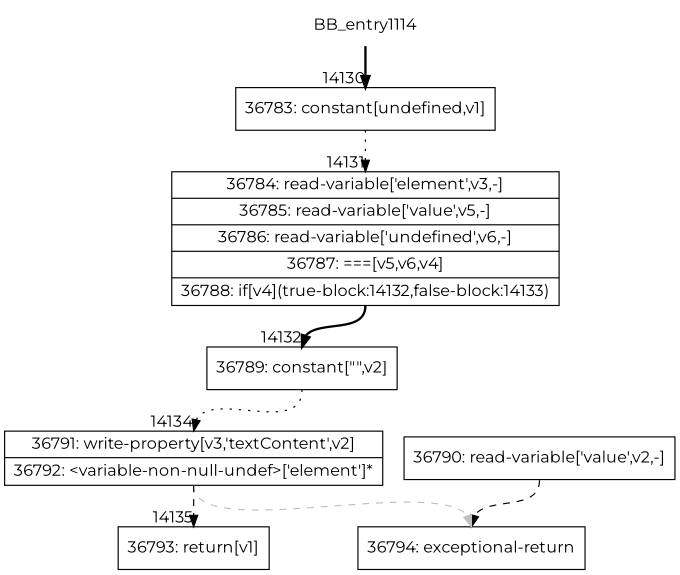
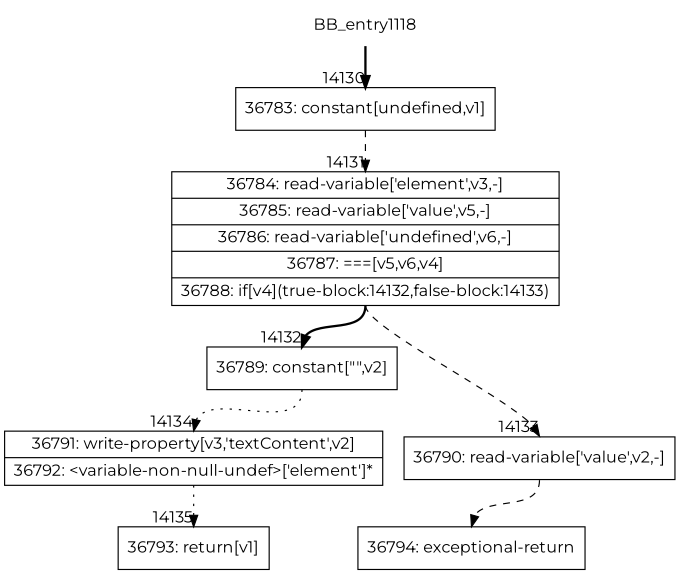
  digraph {
    fontname=Montserrat
    rankdir=TD
    node [fontname=Montserrat shape=record]
    edge [fontname=Montserrat headport=n style=dashed tailport=s]
-   BB_entry1114 [shape=none]
+   BB_entry1114 [shape=none label=BB_entry1118]
    n2 [label="{36783: constant[undefined,v1]}"]
    n3 [label="{36784: read-variable['element',v3,-]|36785: read-variable['value',v5,-]|36786: read-variable['undefined',v6,-]|36787: ===[v5,v6,v4]|36788: if[v4](true-block:14132,false-block:14133)}"]
    n4 [label="{36789: constant[\"\",v2]}"]
    n5 [label="{36790: read-variable['value',v2,-]}"]
    n6 [label="{36791: write-property[v3,'textContent',v2]|36792: \<variable-non-null-undef\>['element']*}"]
    n7 [label="{36794: exceptional-return}"]
    n8 [label="{36793: return[v1]}"]
    BB_entry1114 -> n2 [headlabel="    14130" style=bold]
-   n2 -> n3 [headlabel="      14131" style=dotted]
+   n2 -> n3 [headlabel="      14131"]
    n3 -> n4 [headlabel="      14132" style=bold]
+   n3 -> n5 [headlabel="      14133"]
    n4 -> n6 [headlabel="      14134" style=dotted]
    n5 -> n7 [color=black]
-   n6 -> n7 [color=gray]
-   n6 -> n8 [headlabel="      14135"]
+   n6 -> n8 [headlabel="      14135" style=dotted]
  }
